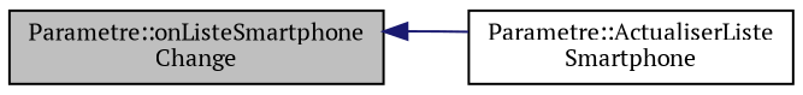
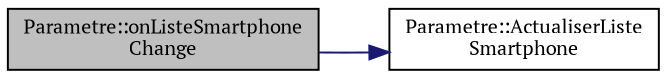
  digraph {
    rankdir=LR
    fontname="PT Serif"
    node [color=black fontname="PT Serif" fontsize=10 shape=record style=filled]
    n1 [fillcolor=grey75 fontcolor=black height=0.2 label="Parametre::onListeSmartphone\lChange" width=0.4]
    n2 [fillcolor=white height=0.2 label="Parametre::ActualiserListe\lSmartphone" width=0.4]
-   n2 -> n1 [color=midnightblue fontname="PT Serif" fontsize=10 labelfontname=Helvetica labelfontsize=10 style=solid]
+   n1 -> n2 [color=midnightblue fontname="PT Serif" fontsize=10 labelfontname=Helvetica labelfontsize=10 style=solid]
  }
